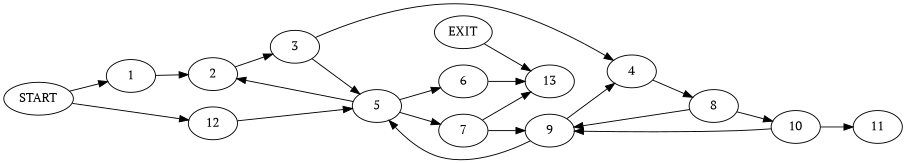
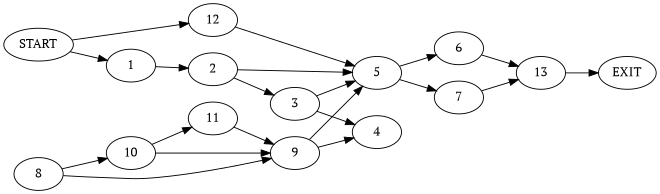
  digraph {
    fontname="PT Serif"
    rankdir=LR
    node [fontname="PT Serif"]
    edge [fontname="PT Serif"]
    n1 [label=START]
    1
    12
    2
    5
    n6 [label=EXIT]
    3
    4
    6
    7
    8
    9
    10
    13
    11
    n1 -> 1
    n1 -> 12
    1 -> 2
    12 -> 5
-   5 -> 2
+   2 -> 5
    2 -> 3
    5 -> 6
    5 -> 7
    3 -> 5
    3 -> 4
-   4 -> 8
    6 -> 13
    7 -> 13
    8 -> 9
    8 -> 10
    9 -> 5
    9 -> 4
    10 -> 9
    10 -> 11
-   n6 -> 13
-   7 -> 9
+   13 -> n6
+   11 -> 9
  }
